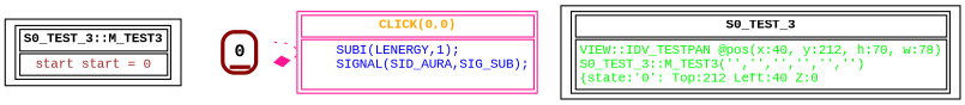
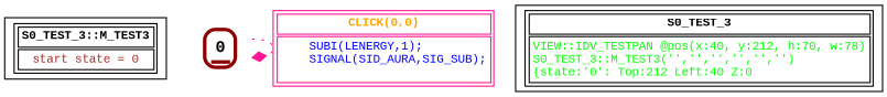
  digraph {
    fontname="Liberation Mono"
    node [fontname="Liberation Mono" fontsize=10 shape=record]
-   n1 [label=< <table border="1"><tr><td><b>S0_TEST_3::M_TEST3<br align="left"/></b></td></tr> <tr><td><font point-size="10" color ="brown">start start = 0<br align="left"/></font></td></tr></table>>]
+   n1 [label=< <table border="1"><tr><td><b>S0_TEST_3::M_TEST3<br align="left"/></b></td></tr> <tr><td><font point-size="10" color ="brown">start state = 0<br align="left"/></font></td></tr></table>>]
    n2 [fontsize=14 label=< <table border="3" color="darkred" style="rounded"><tr><td sides="b"><b>0<br align="left"/></b></td></tr> </table>> shape=none]
    n3 [label=< <table border="1"><tr><td><b>S0_TEST_3<br align="left"/></b></td></tr> <tr><td><font point-size="10" color ="green">VIEW::IDV_TESTPAN @pos(x:40, y:212, h:70, w:78)<br align="left"/>S0_TEST_3::M_TEST3(&apos;&apos;,&apos;&apos;,&apos;&apos;,&apos;&apos;,&apos;&apos;,&apos;&apos;)<br align="left"/>			&#123;state:&apos;0&apos;: Top:212 Left:40 Z:0<br align="left"/></font></td></tr></table>>]
    n2 -> n2 [fontcolor=orange fontname="Liberation Mono" fontsize=10 label=< <table border="1"><tr><td><b>CLICK(0,0)<br align="left"/></b></td></tr> <tr><td><font point-size="10" color ="blue">    SUBI(LENERGY,1);<br align="left"/>    SIGNAL(SID_AURA,SIG_SUB);<br align="left"/>    <br align="left"/></font></td></tr></table>> color=deeppink style=dotted arrowhead=diamond]
  }
